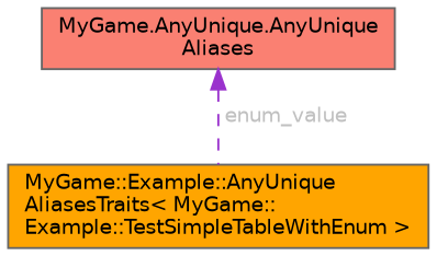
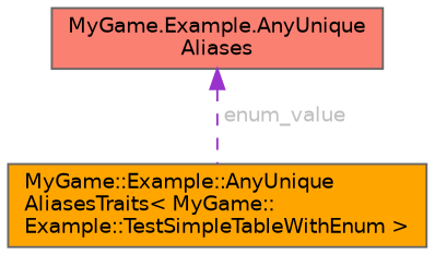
  digraph {
    fontname="DejaVu Sans"
    node [color=gray40 fontname="DejaVu Sans" fontsize=10 shape=box style=filled]
    n1 [fillcolor=orange fontcolor=black height=0.2 label="MyGame::Example::AnyUnique\lAliasesTraits\< MyGame::\lExample::TestSimpleTableWithEnum \>" width=0.4]
-   n2 [fillcolor=salmon height=0.2 label="MyGame.AnyUnique.AnyUnique\lAliases" width=0.4]
+   n2 [fillcolor=salmon height=0.2 label="MyGame.Example.AnyUnique\lAliases" width=0.4]
    n2 -> n1 [color=darkorchid3 dir=back fontcolor=grey fontname="DejaVu Sans" fontsize=10 label=" enum_value" labelfontname=Helvetica labelfontsize=10 style=dashed]
  }
